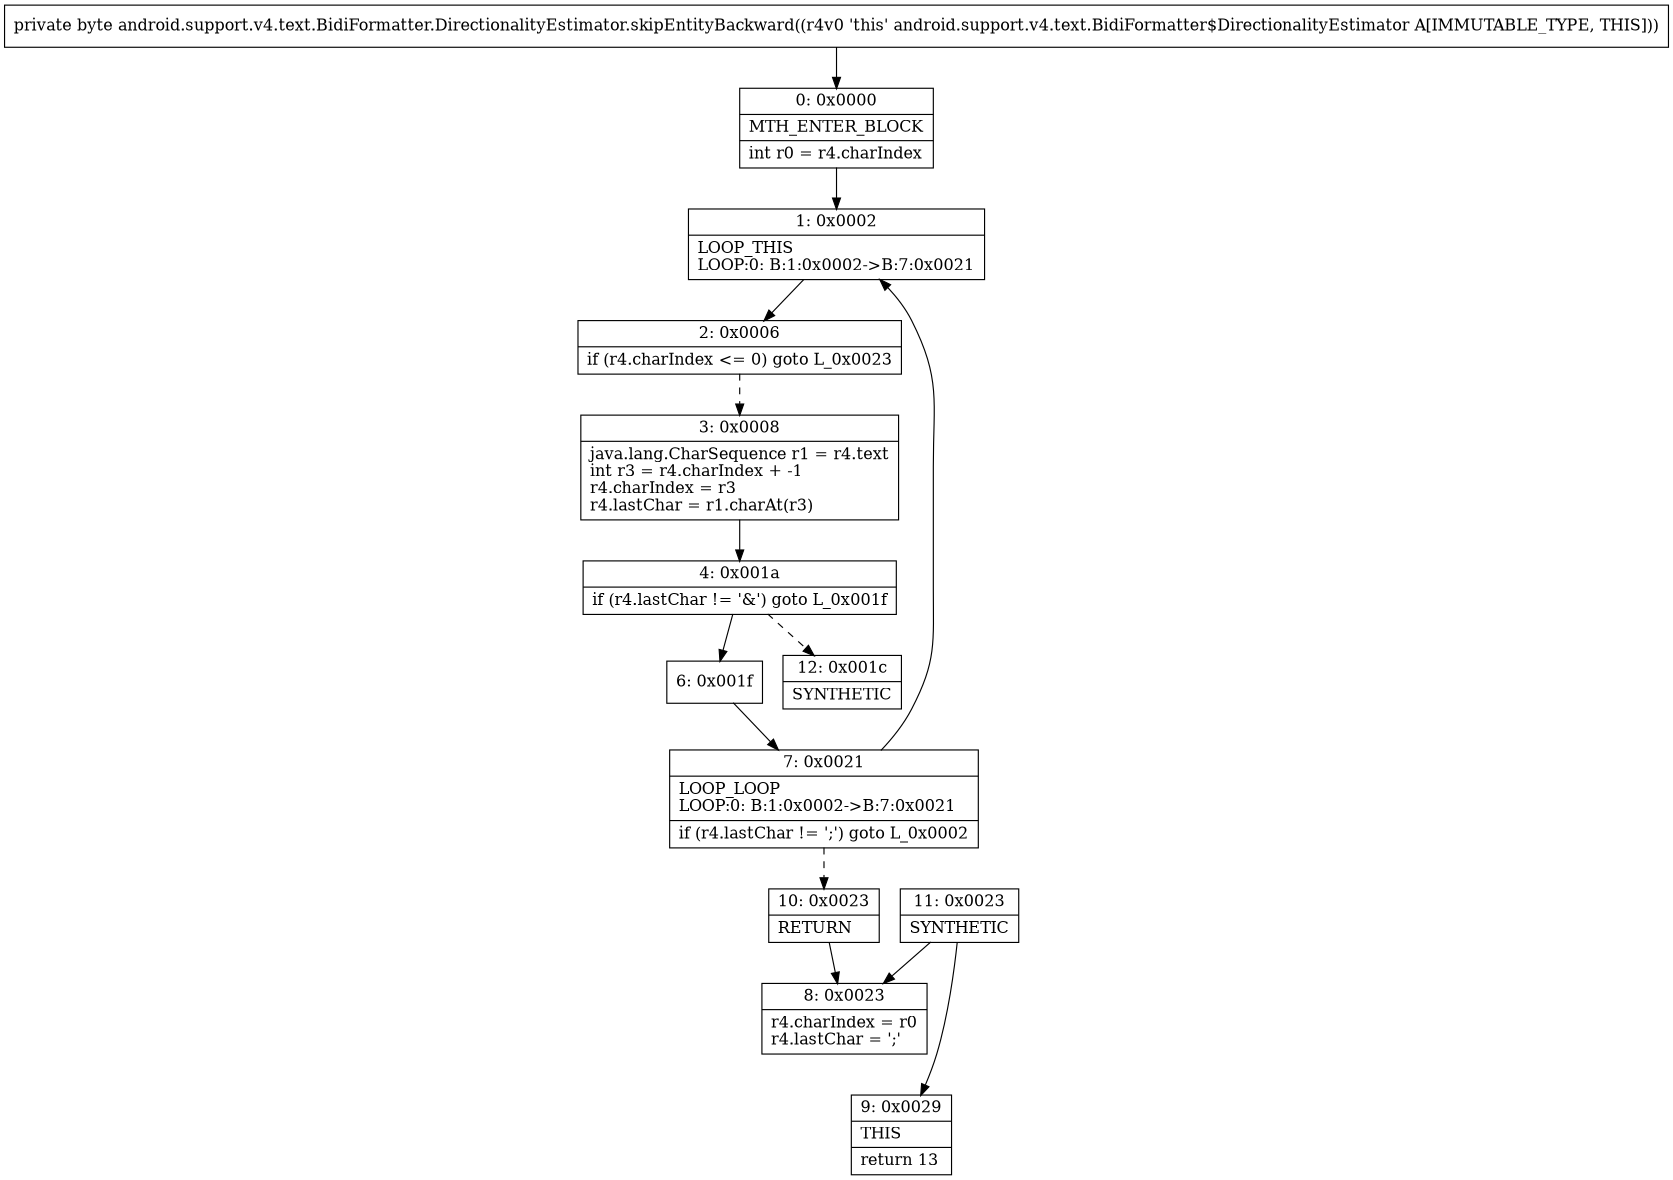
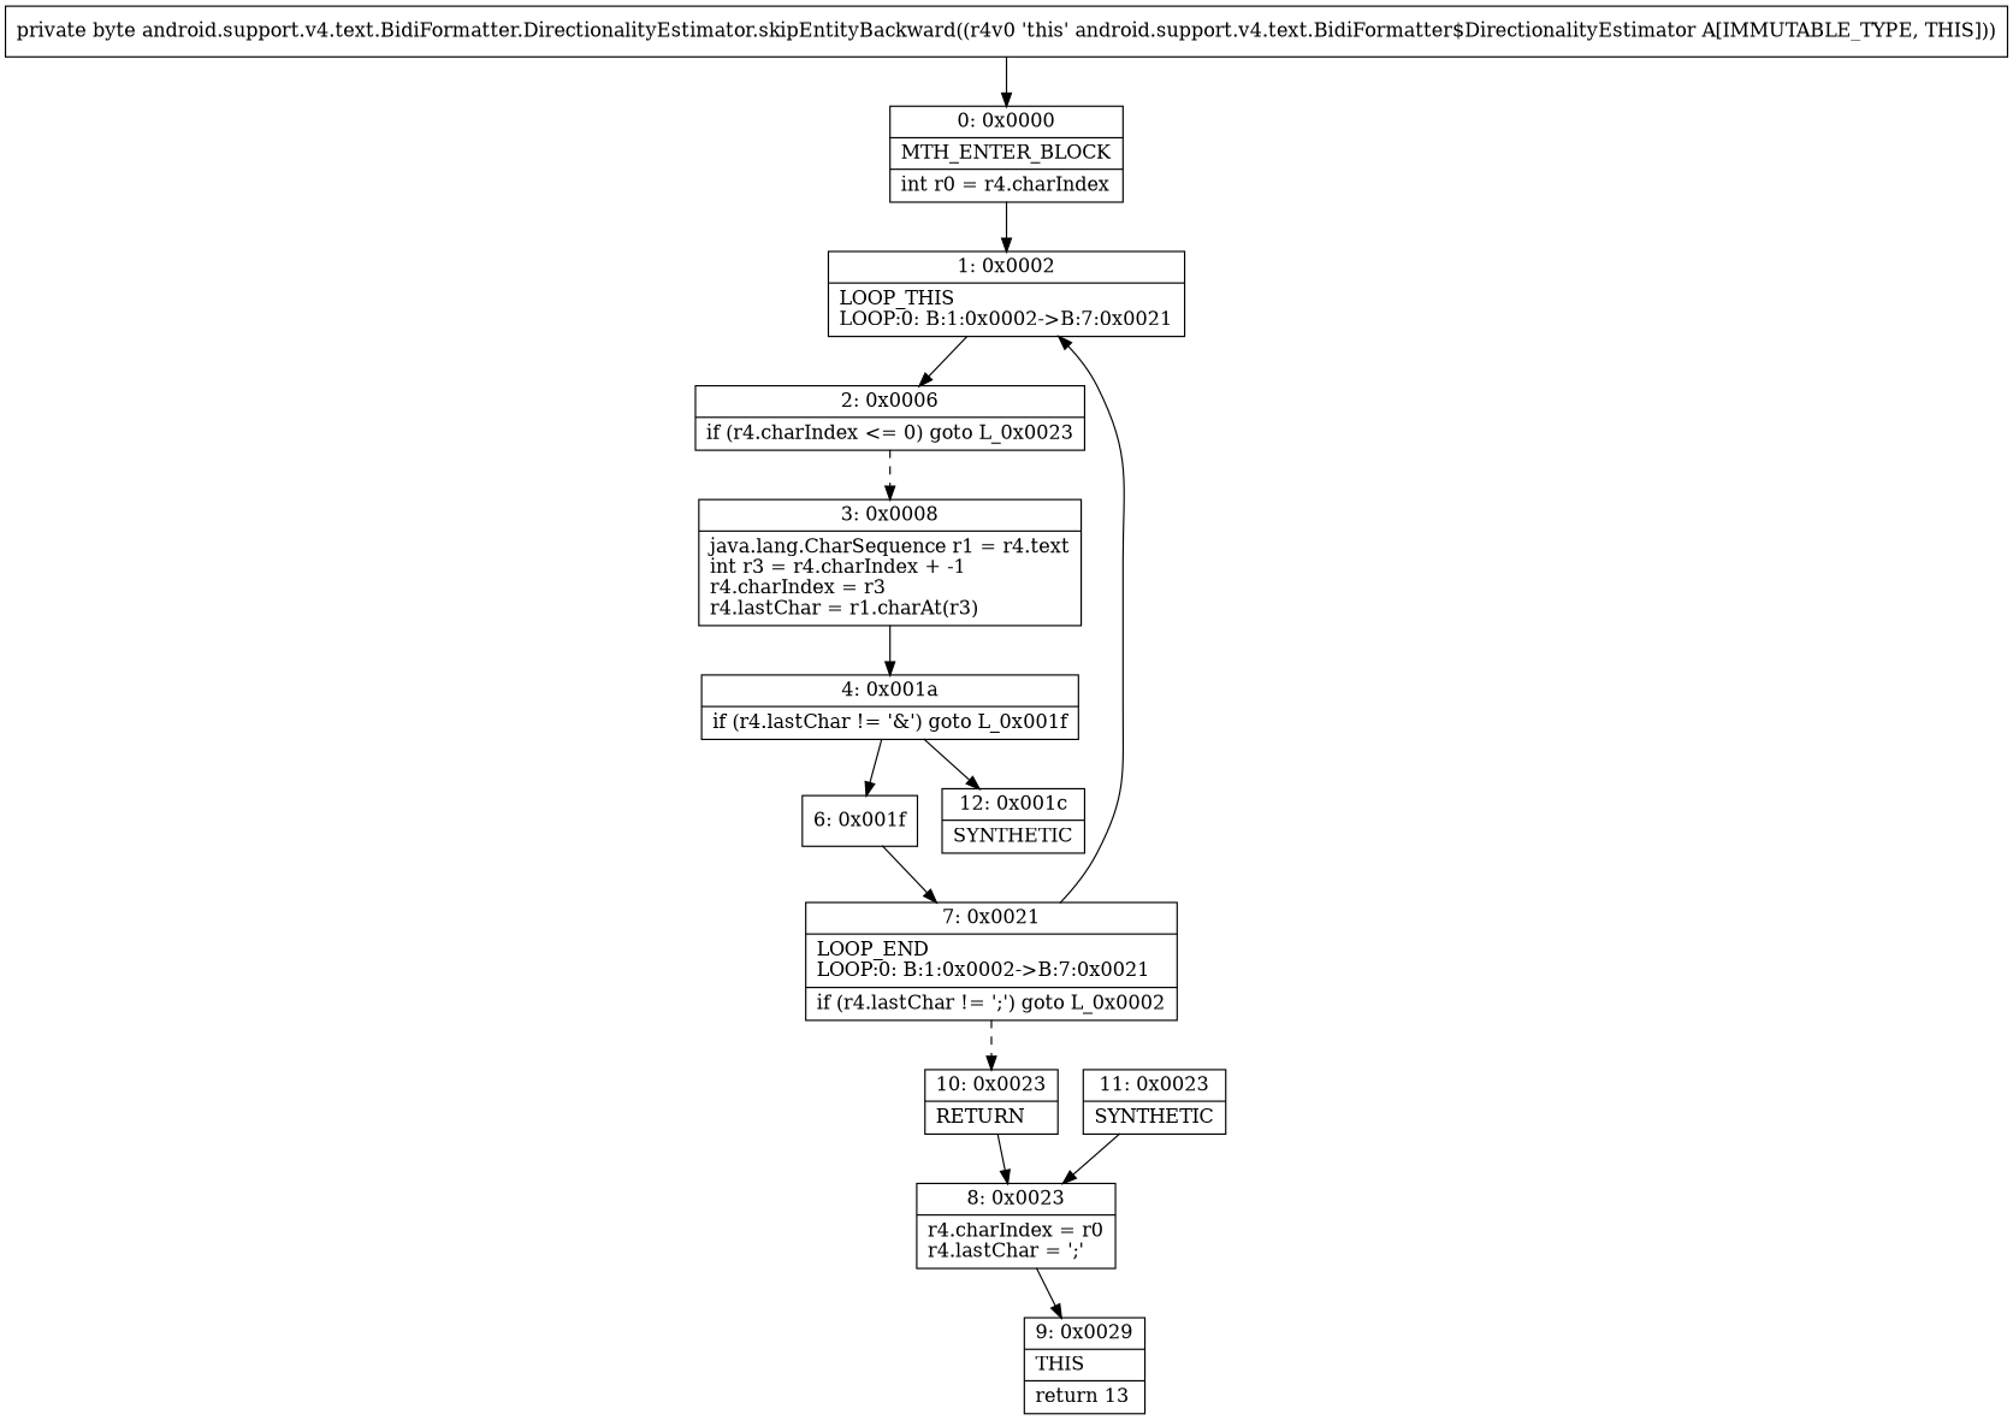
  digraph {
    node [shape=record]
    n1 [label="{0\:\ 0x0000|MTH_ENTER_BLOCK\l|int r0 = r4.charIndex\l}"]
    n2 [label="{1\:\ 0x0002|LOOP_THIS\lLOOP:0: B:1:0x0002\-\>B:7:0x0021\l}"]
    n3 [label="{2\:\ 0x0006|if (r4.charIndex \<= 0) goto L_0x0023\l}"]
    n4 [label="{3\:\ 0x0008|java.lang.CharSequence r1 = r4.text\lint r3 = r4.charIndex + \-1\lr4.charIndex = r3\lr4.lastChar = r1.charAt(r3)\l}"]
    n5 [label="{4\:\ 0x001a|if (r4.lastChar != '&') goto L_0x001f\l}"]
    n6 [label="{11\:\ 0x0023|SYNTHETIC\l}"]
    n7 [label="{8\:\ 0x0023|r4.charIndex = r0\lr4.lastChar = ';'\l}"]
    n8 [label="{6\:\ 0x001f}"]
    n9 [label="{12\:\ 0x001c|SYNTHETIC\l}"]
-   n10 [label="{7\:\ 0x0021|LOOP_LOOP\lLOOP:0: B:1:0x0002\-\>B:7:0x0021\l|if (r4.lastChar != ';') goto L_0x0002\l}"]
+   n10 [label="{7\:\ 0x0021|LOOP_END\lLOOP:0: B:1:0x0002\-\>B:7:0x0021\l|if (r4.lastChar != ';') goto L_0x0002\l}"]
    n11 [label="{10\:\ 0x0023|RETURN\l}"]
    n12 [label="{9\:\ 0x0029|THIS\l|return 13\l}"]
    n13 [label="{private byte android.support.v4.text.BidiFormatter.DirectionalityEstimator.skipEntityBackward((r4v0 'this' android.support.v4.text.BidiFormatter$DirectionalityEstimator A[IMMUTABLE_TYPE, THIS])) }"]
    n1 -> n2
    n2 -> n3
    n3 -> n4 [style=dashed]
    n4 -> n5
    n5 -> n8
-   n5 -> n9 [style=dashed]
+   n5 -> n9 [style=solid]
    n6 -> n7
-   n6 -> n12
+   n7 -> n12
    n8 -> n10
    n10 -> n2
    n10 -> n11 [style=dashed]
    n11 -> n7
    n13 -> n1
  }
